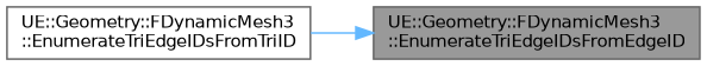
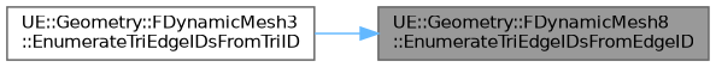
  digraph {
    rankdir=RL
    node [fontname=Helvetica fontsize=10 shape=box style=filled]
-   n1 [color=gray40 fillcolor=grey60 fontcolor=black height=0.2 label="UE::Geometry::FDynamicMesh3\l::EnumerateTriEdgeIDsFromEdgeID" width=0.4]
+   n1 [color=gray40 fillcolor=grey60 fontcolor=black height=0.2 label="UE::Geometry::FDynamicMesh8\l::EnumerateTriEdgeIDsFromEdgeID" width=0.4]
    n2 [color=grey40 fillcolor=white height=0.2 label="UE::Geometry::FDynamicMesh3\l::EnumerateTriEdgeIDsFromTriID" width=0.4]
    n1 -> n2 [color=steelblue1 dir=back fontname=Helvetica fontsize=10 labelfontname=Helvetica labelfontsize=10 style=solid]
  }
